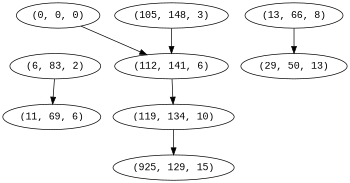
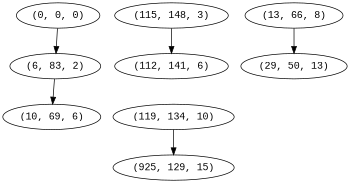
  digraph {
    fontname="Liberation Mono"
    node [fontname="Liberation Mono"]
    edge [fontname="Liberation Mono"]
    n1 [label="(6, 83, 2)"]
    "(0, 0, 0)"
-   "(11, 69, 6)"
-   "(105, 148, 3)"
+   "(11, 69, 6)" [label="(10, 69, 6)"]
+   "(105, 148, 3)" [label="(115, 148, 3)"]
    "(112, 141, 6)"
    "(13, 66, 8)"
    "(29, 50, 13)"
    "(119, 134, 10)"
    n9 [label="(925, 129, 15)"]
    n1 -> "(11, 69, 6)"
-   "(0, 0, 0)" -> "(112, 141, 6)"
+   "(0, 0, 0)" -> n1
    "(105, 148, 3)" -> "(112, 141, 6)"
-   "(112, 141, 6)" -> "(119, 134, 10)"
    "(13, 66, 8)" -> "(29, 50, 13)"
    "(119, 134, 10)" -> n9
  }
